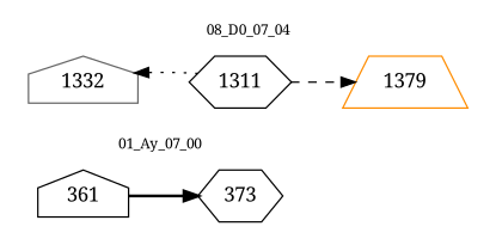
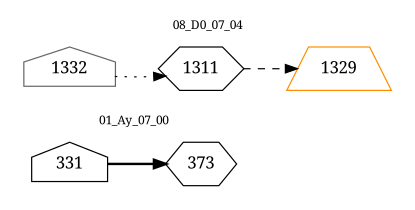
  digraph {
    fontname="Noto Serif"
    rankdir=LR
    node [color=black fontname="Noto Serif" shape=house]
    edge [color=black fontname="Noto Serif"]
-   n1 [label=361]
+   n1 [label=331]
    n2 [label=373 shape=hexagon]
    n3 [color=gray40 label=1332]
    n4 [label=1311 shape=hexagon]
-   n5 [color=darkorange label=1379 shape=trapezium]
+   n5 [color=darkorange label=1329 shape=trapezium]
    subgraph cluster_1 {
      color=white
      fontsize=10
      label="01_Ay_07_00"
      n1
      n2
    }
    subgraph cluster_2 {
      color=white
      fontsize=10
      label="08_D0_07_04"
      n3
      n4
      n5
    }
    n1 -> n2 [style=bold]
-   n4 -> n3 [style=dotted]
+   n3 -> n4 [style=dotted]
    n4 -> n5 [style=dashed]
  }
